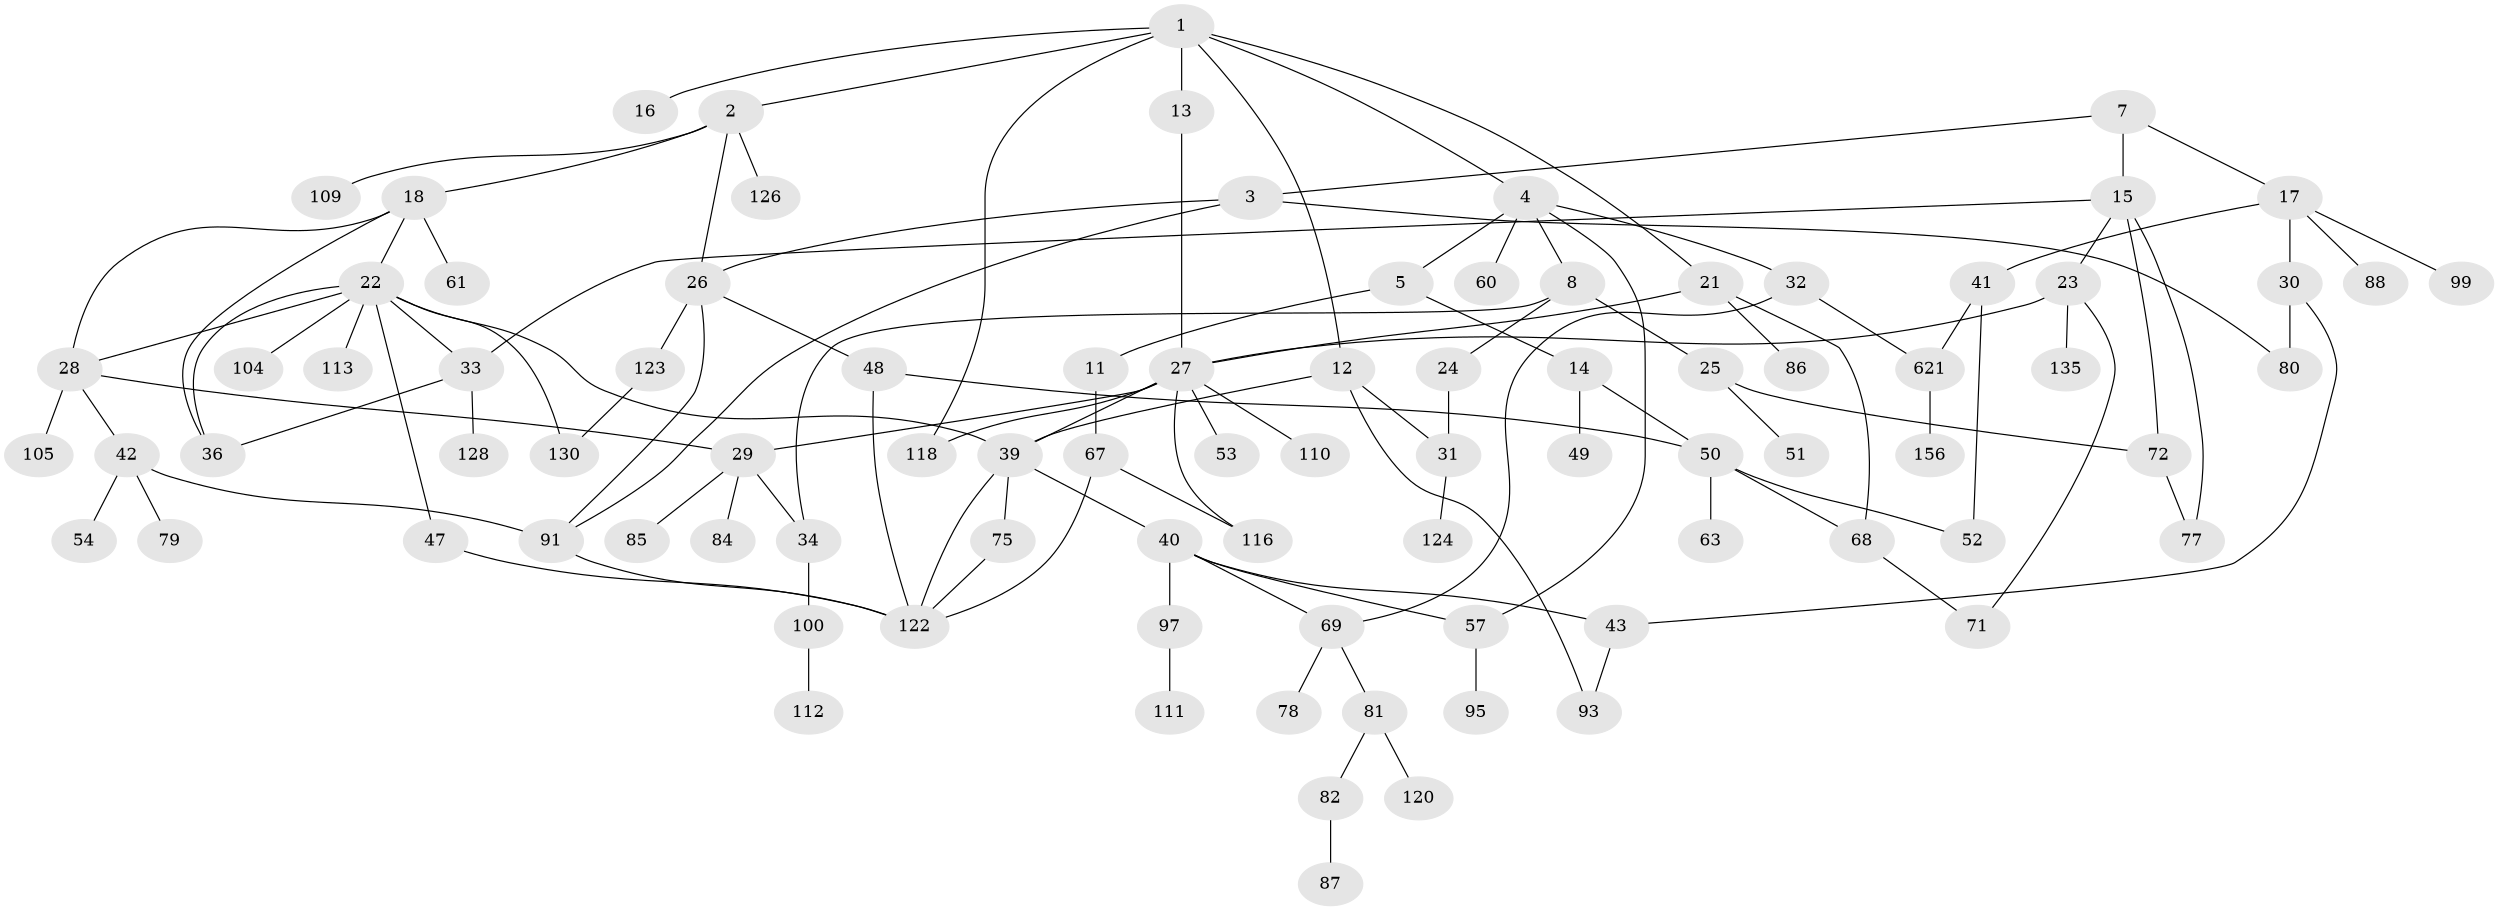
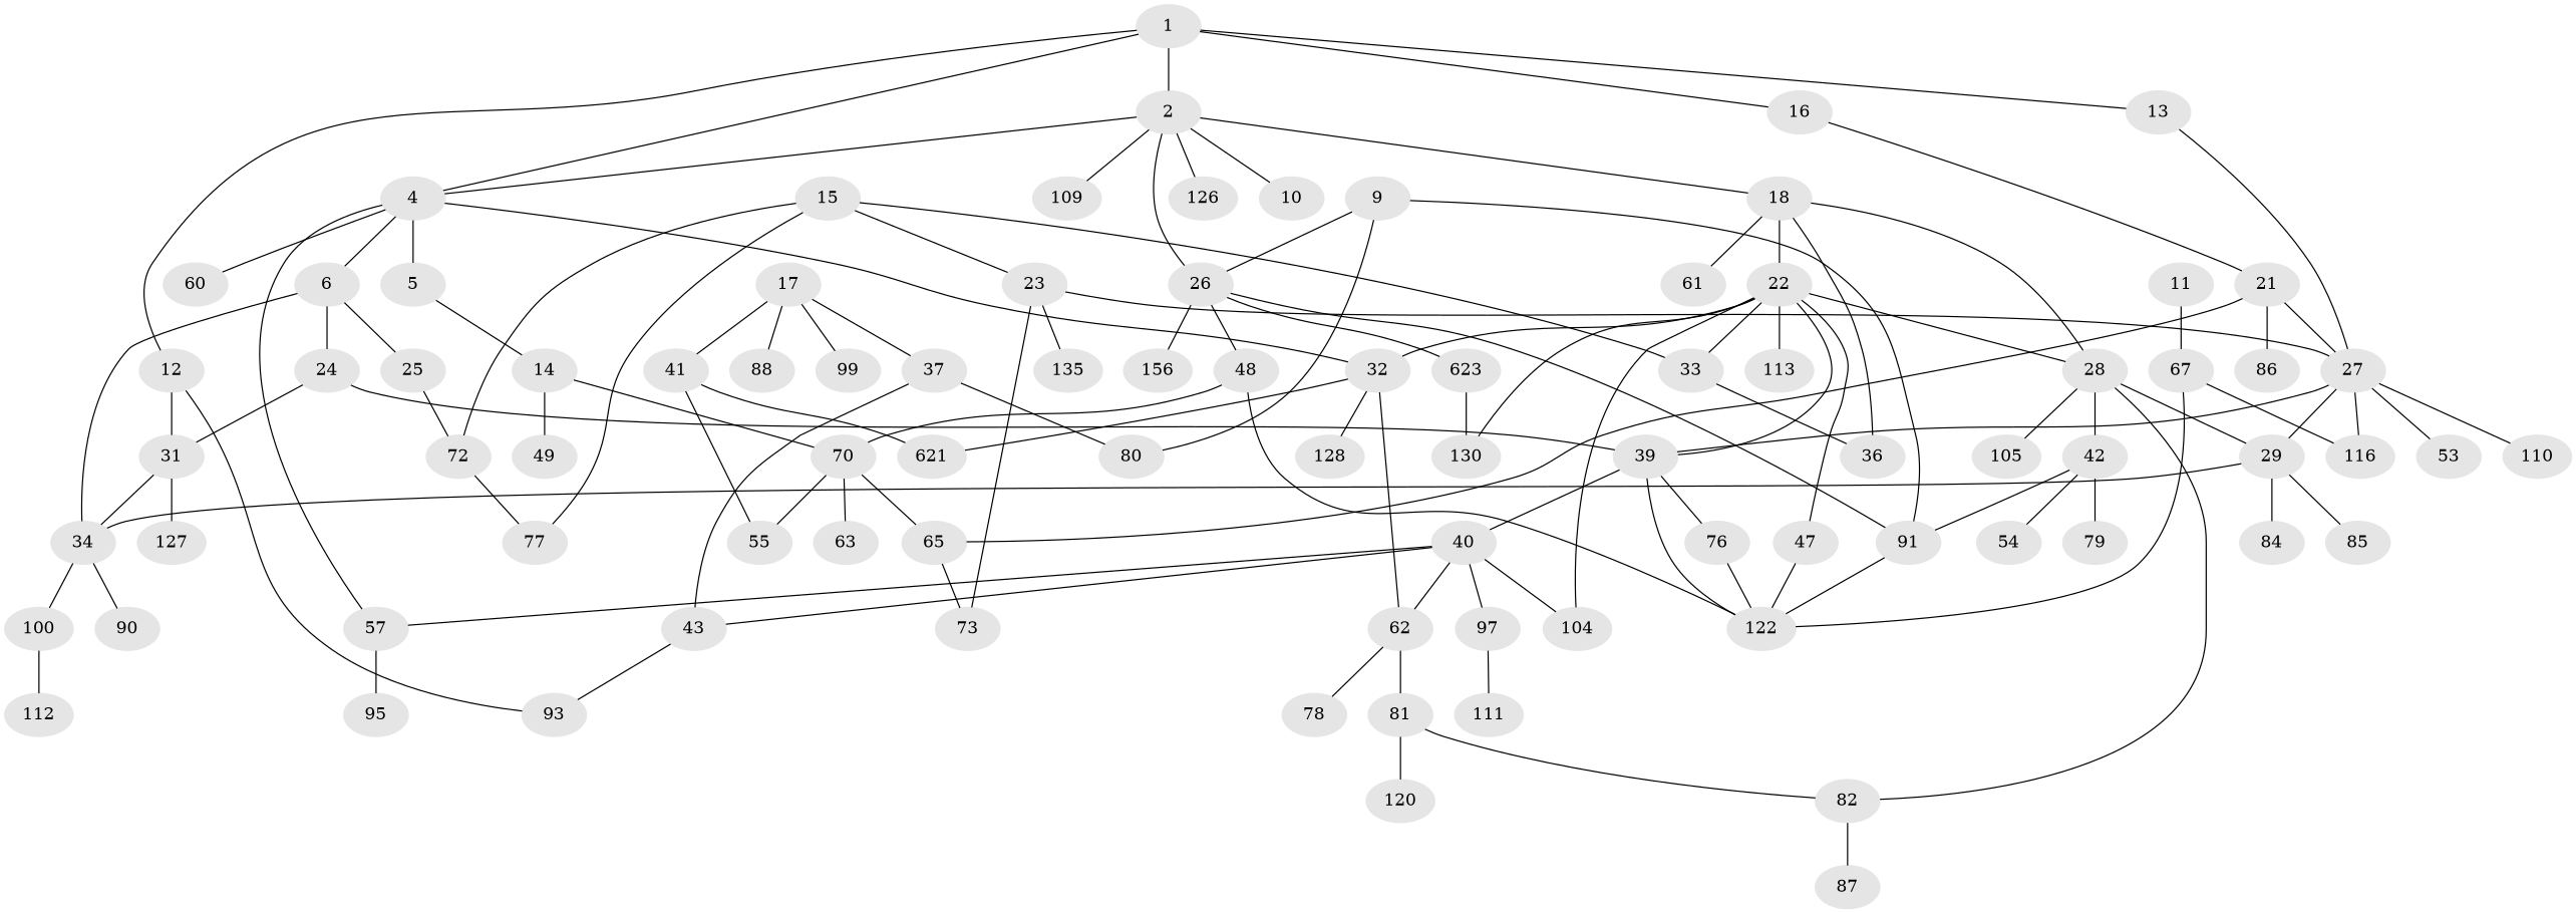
  graph {
    node [color=gray90 style=filled]
    1 [super="+3"]
    2 [super="+83"]
    4 [super="+6"]
    12 [super="+117"]
    13 [super="+19"]
    16
    21 [super="+132"]
-   118
+   10
    18 [super="+56"]
    26 [super="+66"]
    109
    126
    5
-   8 [super="+20"]
+   8 [super="+20" label=6]
    32 [super="+45"]
    57 [super="+134"]
    60
    31 [super="+102"]
    93
    27 [super="+38"]
-   65 [super="+107" label=68]
+   65 [super="+107"]
    86
    28 [super="+37"]
    22 [super="+69"]
    n26 [label=36 super="+96"]
    61 [super="+131"]
    91 [super="+92"]
    48 [super="+67"]
    n30 [label=156]
-   123 [super="+129"]
+   123 [super="+129" label=623]
    11
    14 [super="+59"]
    24 [super="+101"]
    25 [super="+74"]
    34 [super="+114"]
-   62 [super="+73" label=69]
+   62 [super="+73"]
    n38 [label=621]
    128
    95
-   9 [super="+35" label=3]
-   7
+   9 [super="+35"]
    15 [super="+68"]
    17 [super="+58"]
    n45 [label=67]
    49
-   50 [super="+52"]
+   50 [super="+52" label=70]
    80
    23
    33 [super="+119"]
    72
    77 [super="+103"]
-   30
+   30 [label=37]
    41
    88
    99
    39 [super="+70"]
-   51 [super="+75"]
    29 [super="+36"]
    42
    82 [super="+115"]
    105
+   90
    100
    122 [super="+127"]
    116
-   124
+   124 [label=127]
    53
    110
-   55 [super="+98" label=52]
+   55 [super="+98"]
    63
-   71
+   71 [label=73]
    135
    n74 [label=43]
    47
    104
    113
    130
    40 [super="+43"]
-   76 [super="+133" label=75]
+   76 [super="+133"]
    84 [super="+94"]
    85 [super="+89"]
    54
    79
    87
    78 [super="+125"]
    81 [super="+108"]
    112
    97
    111
    120
    1 -- 2
    1 -- 4
    1 -- 12
    1 -- 13
    1 -- 16
-   1 -- 21
-   1 -- 118
+   16 -- 21
+   2 -- 4
+   2 -- 10
    2 -- 18
    2 -- 26
    2 -- 109
    2 -- 126
    4 -- 5
    4 -- 8
    4 -- 32
    4 -- 57
    4 -- 60
    12 -- 31
    12 -- 93
    13 -- 27
    21 -- 27
    21 -- 65
    21 -- 86
    18 -- 28
    18 -- 22
    18 -- n26
    18 -- 61
    26 -- 91
    26 -- 48
-   n38 -- n30
+   26 -- n30
    26 -- 123
-   5 -- 11
    5 -- 14
    8 -- 24
    8 -- 25
    8 -- 34
    32 -- 62
    32 -- n38
-   33 -- 128
+   32 -- 128
    57 -- 95
+   31 -- 34
    31 -- 124
-   27 -- 118
    27 -- 39
    27 -- 29 [weight=2]
    27 -- 116
    27 -- 53
    27 -- 110
    65 -- 71
    28 -- 29
    28 -- 42
+   28 -- 82
    28 -- 105
-   22 -- n26
+   22 -- 32
    22 -- 28
    22 -- 33
    22 -- 39
    22 -- 47
    22 -- 104
    22 -- 113
    22 -- 130
    91 -- 122
    48 -- 50
    48 -- 122
    123 -- 130
    11 -- n45
    14 -- 49
    14 -- 50
    24 -- 31
-   12 -- 39
+   24 -- 39
    25 -- 72
-   25 -- 51
+   34 -- 90
    34 -- 100
    62 -- 78
    62 -- 81
    9 -- 26
    9 -- 91
    9 -- 80
-   7 -- 9
-   7 -- 15
-   7 -- 17
    15 -- 23
    15 -- 33
    15 -- 72
    15 -- 77
    17 -- 30
    17 -- 41
    17 -- 88
    17 -- 99
    n45 -- 122
    n45 -- 116
    50 -- 65
    50 -- 55
    50 -- 63
    23 -- 27
    23 -- 71
    23 -- 135
    33 -- n26
    72 -- 77
    30 -- 80
    30 -- n74
    41 -- n38
    41 -- 55
    39 -- 122
    39 -- 40
    39 -- 76
    29 -- 34
    29 -- 84
    29 -- 85
    42 -- 91
    42 -- 54
    42 -- 79
    82 -- 87
    100 -- 112
    n74 -- 93
    47 -- 122
    40 -- 57
    40 -- 62
    40 -- n74
+   40 -- 104
    40 -- 97
    76 -- 122
    81 -- 82
    81 -- 120
    97 -- 111
  }
